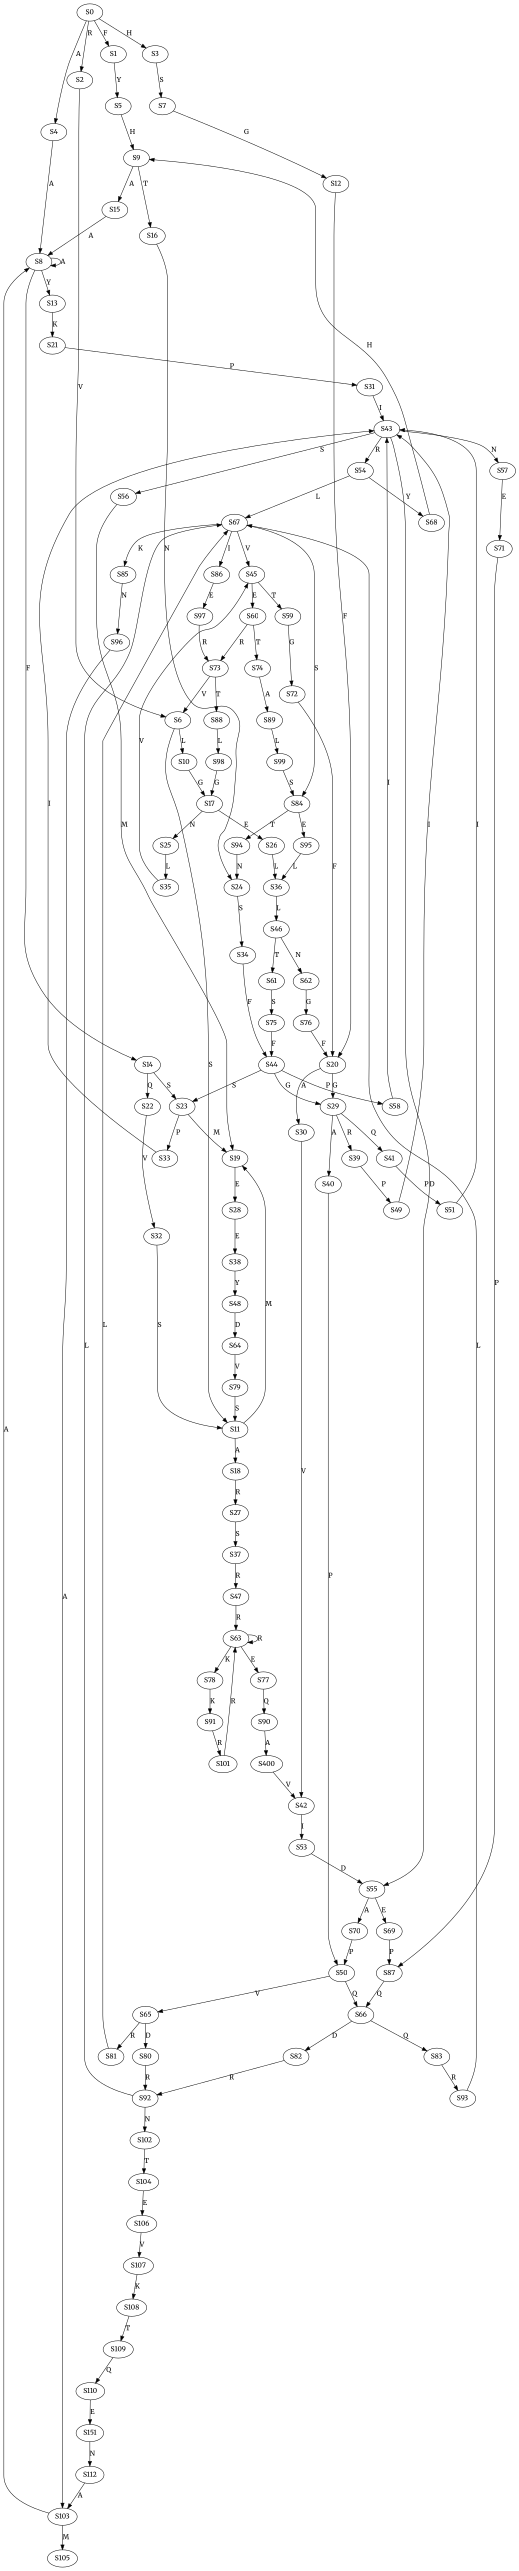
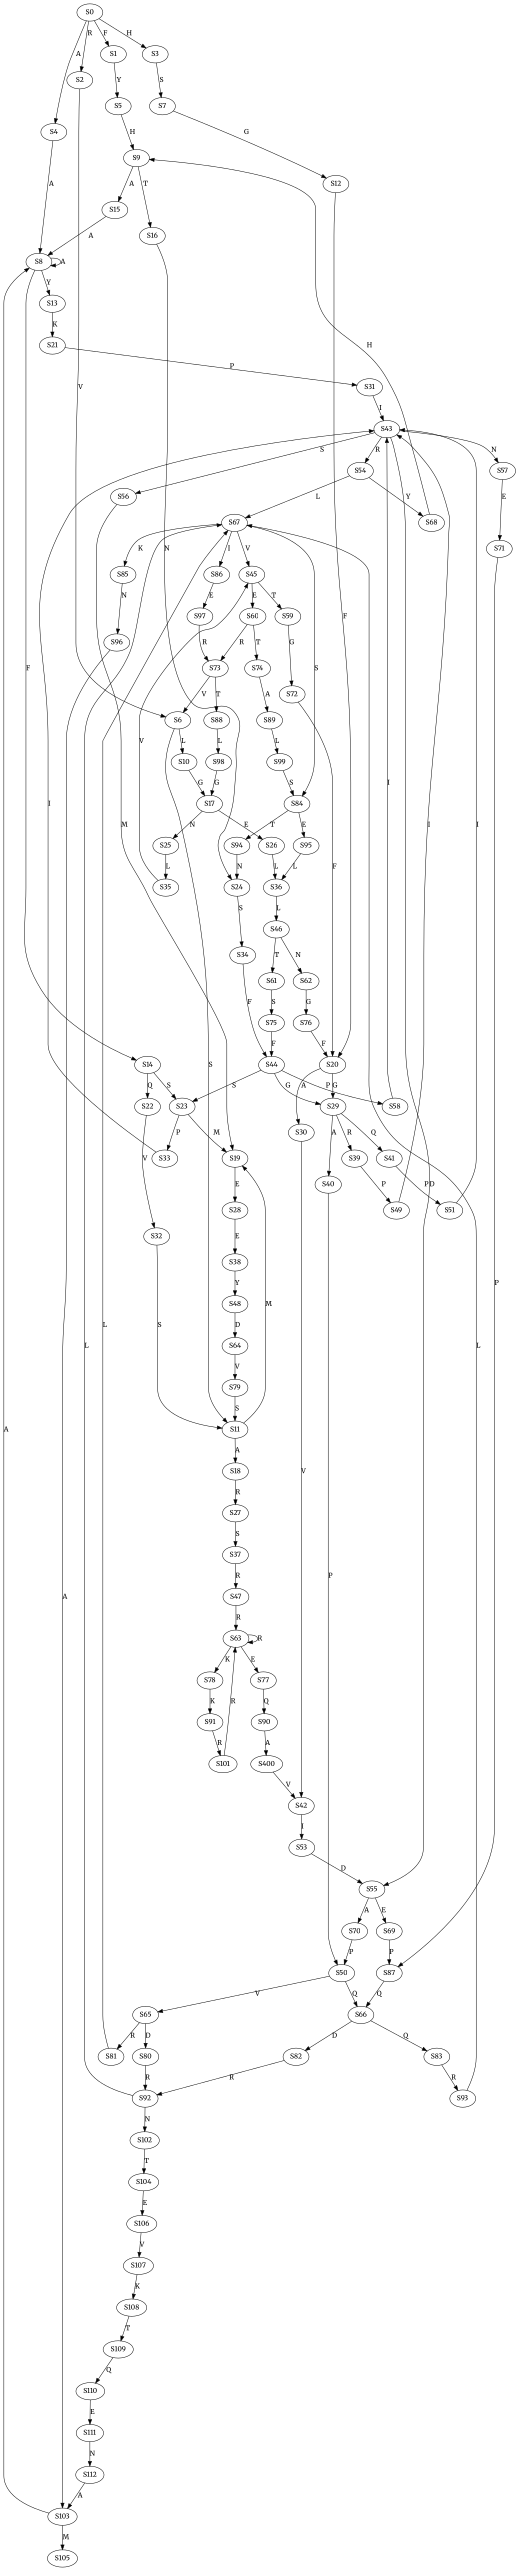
  strict digraph {
    fontname=Merriweather
    node [fontname=Merriweather]
    edge [fontname=Merriweather]
    S0
    S1
    S2
    S3
    S4
    S5
    S6
    S7
    S8
    S9
    S10
    S11
    S12
    S13
    S14
    S15
    S16
    S17
    S18
    S19
    S20
    S21
    S22
    S23
    S24
    S25
    S26
    S27
    S28
    S29
    S30
    S31
    S32
    S33
    S34
    S35
    S36
    S37
    S38
    S39
    S40
    S41
    S42
    S43
    S44
    S45
    S46
    S47
    S48
    S49
    S50
    S51
    S53
    S54
    S55
    S56
    S57
    S58
    S59
    S60
    S61
    S62
    S63
    S64
    S65
    S66
    S67
    S68
    S69
    S70
    S71
    S72
    S73
    S74
    S75
    S76
    S77
    S78
    S79
    S80
    S81
    S82
    S83
    S84
    S85
    S86
    S87
    S88
    S89
    S90
    S91
    S92
    S93
    S94
    S95
    S96
    S97
    S98
    S99
    n100 [label=S400]
    S101
    S102
    S103
    S104
    S105
    S106
    S107
    S108
    S109
    S110
-   S111 [label=S151]
+   S111
    S112
    S0 -> S1 [label=F]
    S0 -> S2 [label=R]
    S0 -> S3 [label=H]
    S0 -> S4 [label=A]
    S1 -> S5 [label=Y]
    S2 -> S6 [label=V]
    S3 -> S7 [label=S]
    S4 -> S8 [label=A]
    S5 -> S9 [label=H]
    S6 -> S10 [label=L]
    S6 -> S11 [label=S]
    S7 -> S12 [label=G]
    S8 -> S8 [label=A]
    S8 -> S13 [label=Y]
    S8 -> S14 [label=F]
    S9 -> S15 [label=A]
    S9 -> S16 [label=T]
    S10 -> S17 [label=G]
    S11 -> S18 [label=A]
    S11 -> S19 [label=M]
    S12 -> S20 [label=F]
    S13 -> S21 [label=K]
    S14 -> S22 [label=Q]
    S14 -> S23 [label=S]
    S15 -> S8 [label=A]
    S16 -> S24 [label=N]
    S17 -> S25 [label=N]
    S17 -> S26 [label=E]
    S18 -> S27 [label=R]
    S19 -> S28 [label=E]
    S20 -> S29 [label=G]
    S20 -> S30 [label=A]
    S21 -> S31 [label=P]
    S22 -> S32 [label=V]
    S23 -> S19 [label=M]
    S23 -> S33 [label=P]
    S24 -> S34 [label=S]
    S25 -> S35 [label=L]
    S26 -> S36 [label=L]
    S27 -> S37 [label=S]
    S28 -> S38 [label=E]
    S29 -> S39 [label=R]
    S29 -> S40 [label=A]
    S29 -> S41 [label=Q]
    S30 -> S42 [label=V]
    S31 -> S43 [label=I]
    S32 -> S11 [label=S]
    S33 -> S43 [label=I]
    S34 -> S44 [label=F]
    S35 -> S45 [label=V]
    S36 -> S46 [label=L]
    S37 -> S47 [label=R]
    S38 -> S48 [label=Y]
    S39 -> S49 [label=P]
    S40 -> S50 [label=P]
    S41 -> S51 [label=P]
    S42 -> S53 [label=I]
    S43 -> S54 [label=R]
    S43 -> S55 [label=D]
    S43 -> S56 [label=S]
    S43 -> S57 [label=N]
    S44 -> S23 [label=S]
    S44 -> S29 [label=G]
    S44 -> S58 [label=P]
    S45 -> S59 [label=T]
    S45 -> S60 [label=E]
    S46 -> S61 [label=T]
    S46 -> S62 [label=N]
    S47 -> S63 [label=R]
    S48 -> S64 [label=D]
    S49 -> S43 [label=I]
    S50 -> S65 [label=V]
    S50 -> S66 [label=Q]
    S51 -> S43 [label=I]
    S53 -> S55 [label=D]
    S54 -> S67 [label=L]
    S54 -> S68 [label=Y]
    S55 -> S69 [label=E]
    S55 -> S70 [label=A]
    S56 -> S19 [label=M]
    S57 -> S71 [label=E]
    S58 -> S43 [label=I]
    S59 -> S72 [label=G]
    S60 -> S73 [label=R]
    S60 -> S74 [label=T]
    S61 -> S75 [label=S]
    S62 -> S76 [label=G]
    S63 -> S63 [label=R]
    S63 -> S77 [label=E]
    S63 -> S78 [label=K]
    S64 -> S79 [label=V]
    S65 -> S80 [label=D]
    S65 -> S81 [label=R]
    S66 -> S82 [label=D]
    S66 -> S83 [label=Q]
    S67 -> S45 [label=V]
    S67 -> S84 [label=S]
    S67 -> S85 [label=K]
    S67 -> S86 [label=I]
    S68 -> S9 [label=H]
    S69 -> S87 [label=P]
    S70 -> S50 [label=P]
    S71 -> S87 [label=P]
    S72 -> S20 [label=F]
    S73 -> S6 [label=V]
    S73 -> S88 [label=T]
    S74 -> S89 [label=A]
    S75 -> S44 [label=F]
    S76 -> S20 [label=F]
    S77 -> S90 [label=Q]
    S78 -> S91 [label=K]
    S79 -> S11 [label=S]
    S80 -> S92 [label=R]
    S81 -> S67 [label=L]
    S82 -> S92 [label=R]
    S83 -> S93 [label=R]
    S84 -> S94 [label=T]
    S84 -> S95 [label=E]
    S85 -> S96 [label=N]
    S86 -> S97 [label=E]
    S87 -> S66 [label=Q]
    S88 -> S98 [label=L]
    S89 -> S99 [label=L]
    S90 -> n100 [label=A]
    S91 -> S101 [label=R]
    S92 -> S67 [label=L]
    S92 -> S102 [label=N]
    S93 -> S67 [label=L]
    S94 -> S24 [label=N]
    S95 -> S36 [label=L]
    S96 -> S103 [label=A]
    S97 -> S73 [label=R]
    S98 -> S17 [label=G]
    S99 -> S84 [label=S]
    n100 -> S42 [label=V]
    S101 -> S63 [label=R]
    S102 -> S104 [label=T]
    S103 -> S8 [label=A]
    S103 -> S105 [label=M]
    S104 -> S106 [label=E]
    S106 -> S107 [label=V]
    S107 -> S108 [label=K]
    S108 -> S109 [label=T]
    S109 -> S110 [label=Q]
    S110 -> S111 [label=E]
    S111 -> S112 [label=N]
    S112 -> S103 [label=A]
  }
